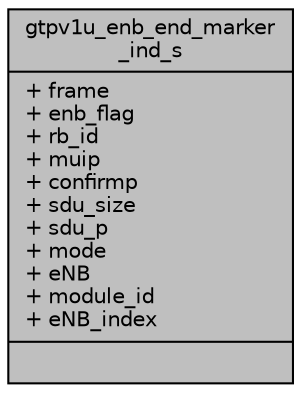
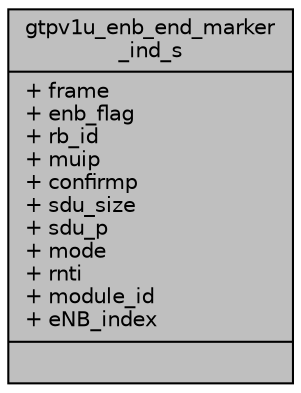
  digraph {
-   n1 [color=black fillcolor=grey75 fontcolor=black fontname=Helvetica fontsize=10 height=0.2 label="{gtpv1u_enb_end_marker\l_ind_s\n|+ frame\l+ enb_flag\l+ rb_id\l+ muip\l+ confirmp\l+ sdu_size\l+ sdu_p\l+ mode\l+ eNB\l+ module_id\l+ eNB_index\l|}" shape=record style=filled width=0.4]
+   n1 [color=black fillcolor=grey75 fontcolor=black fontname=Helvetica fontsize=10 height=0.2 label="{gtpv1u_enb_end_marker\l_ind_s\n|+ frame\l+ enb_flag\l+ rb_id\l+ muip\l+ confirmp\l+ sdu_size\l+ sdu_p\l+ mode\l+ rnti\l+ module_id\l+ eNB_index\l|}" shape=record style=filled width=0.4]
  }
